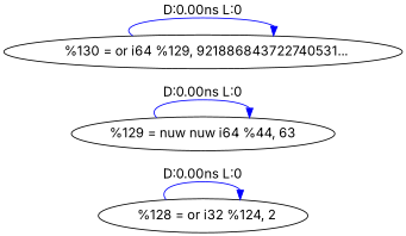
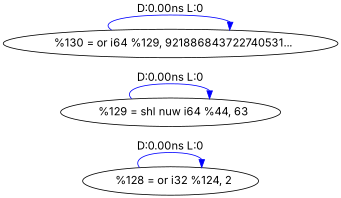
  digraph {
    rankdir=LR
    fontname=Inter
    node [fontname=Inter]
    edge [color=blue fontname=Inter]
    n1 [label="  %128 = or i32 %124, 2"]
-   n2 [label="%129 = nuw nuw i64 %44, 63"]
+   n2 [label="  %129 = shl nuw i64 %44, 63"]
    n3 [label="  %130 = or i64 %129, 921886843722740531..."]
    n1 -> n1 [label="D:0.00ns L:0"]
    n2 -> n2 [label="D:0.00ns L:0"]
    n3 -> n3 [label="D:0.00ns L:0"]
  }
